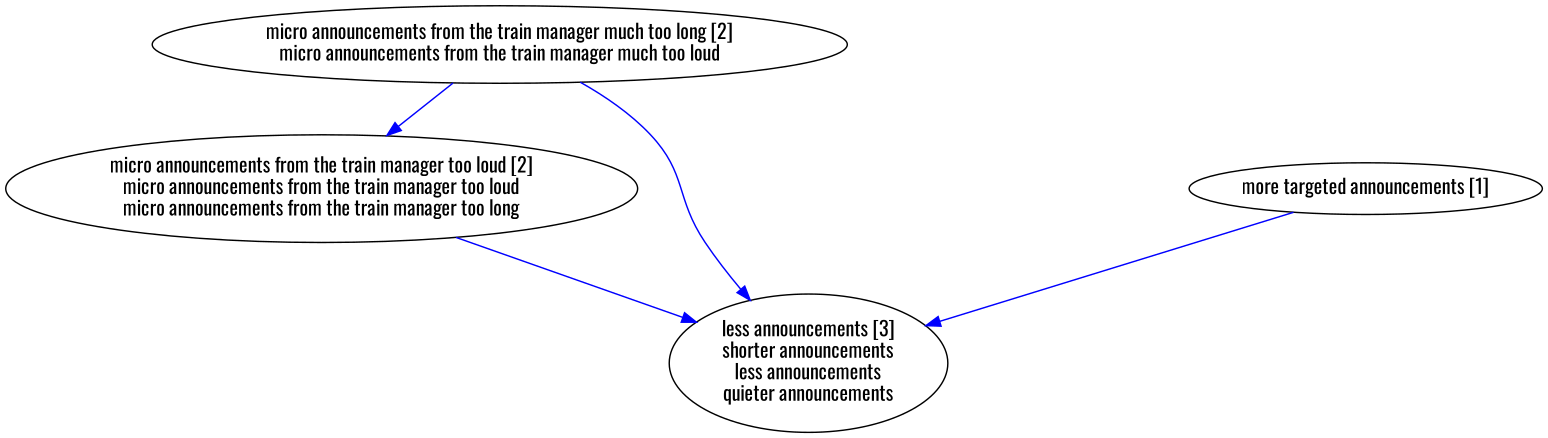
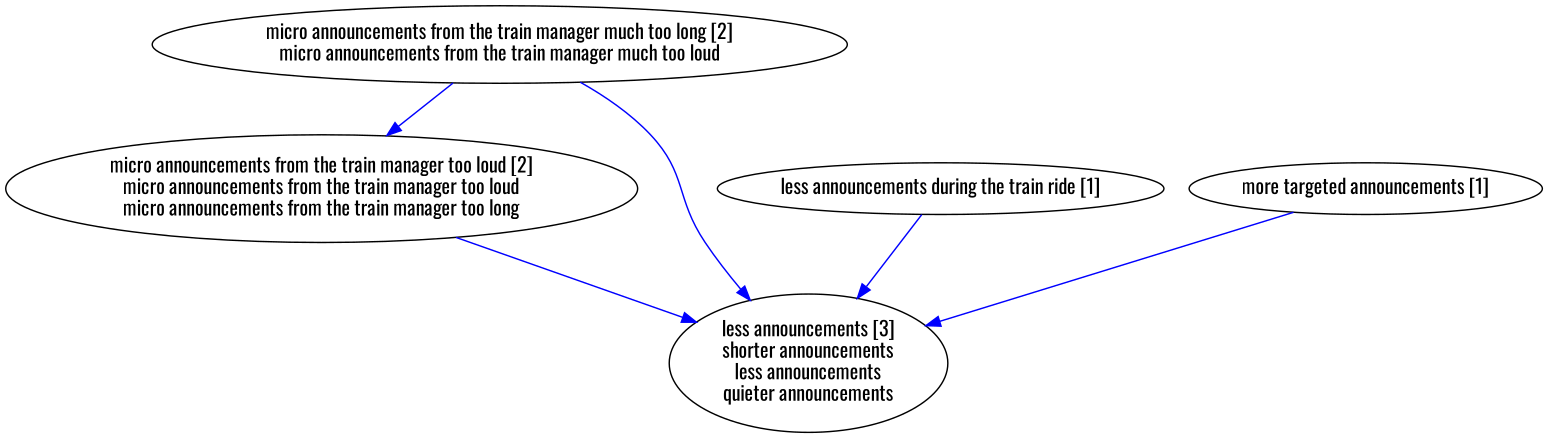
  digraph {
    fontname=Oswald
    node [fontname=Oswald]
    edge [color=blue fontname=Oswald]
    "micro announcements from the train manager too loud [2]\nmicro announcements from the train manager too loud\nmicro announcements from the train manager too long"
    "less announcements [3]\nshorter announcements\nless announcements\nquieter announcements"
    "micro announcements from the train manager much too long [2]\nmicro announcements from the train manager much too loud"
+   "less announcements during the train ride [1]"
    "more targeted announcements [1]"
    "micro announcements from the train manager too loud [2]\nmicro announcements from the train manager too loud\nmicro announcements from the train manager too long" -> "less announcements [3]\nshorter announcements\nless announcements\nquieter announcements"
    "micro announcements from the train manager much too long [2]\nmicro announcements from the train manager much too loud" -> "micro announcements from the train manager too loud [2]\nmicro announcements from the train manager too loud\nmicro announcements from the train manager too long"
    "micro announcements from the train manager much too long [2]\nmicro announcements from the train manager much too loud" -> "less announcements [3]\nshorter announcements\nless announcements\nquieter announcements"
+   "less announcements during the train ride [1]" -> "less announcements [3]\nshorter announcements\nless announcements\nquieter announcements"
    "more targeted announcements [1]" -> "less announcements [3]\nshorter announcements\nless announcements\nquieter announcements"
  }
